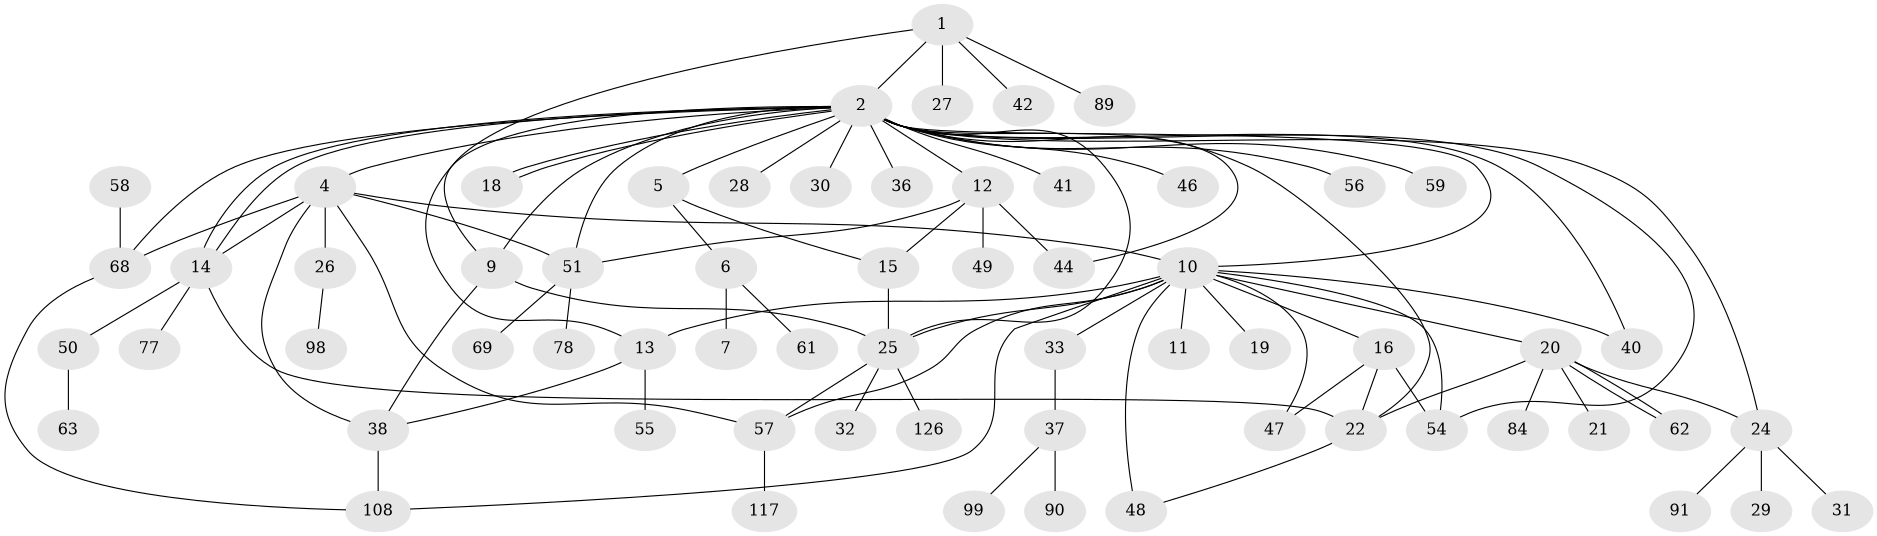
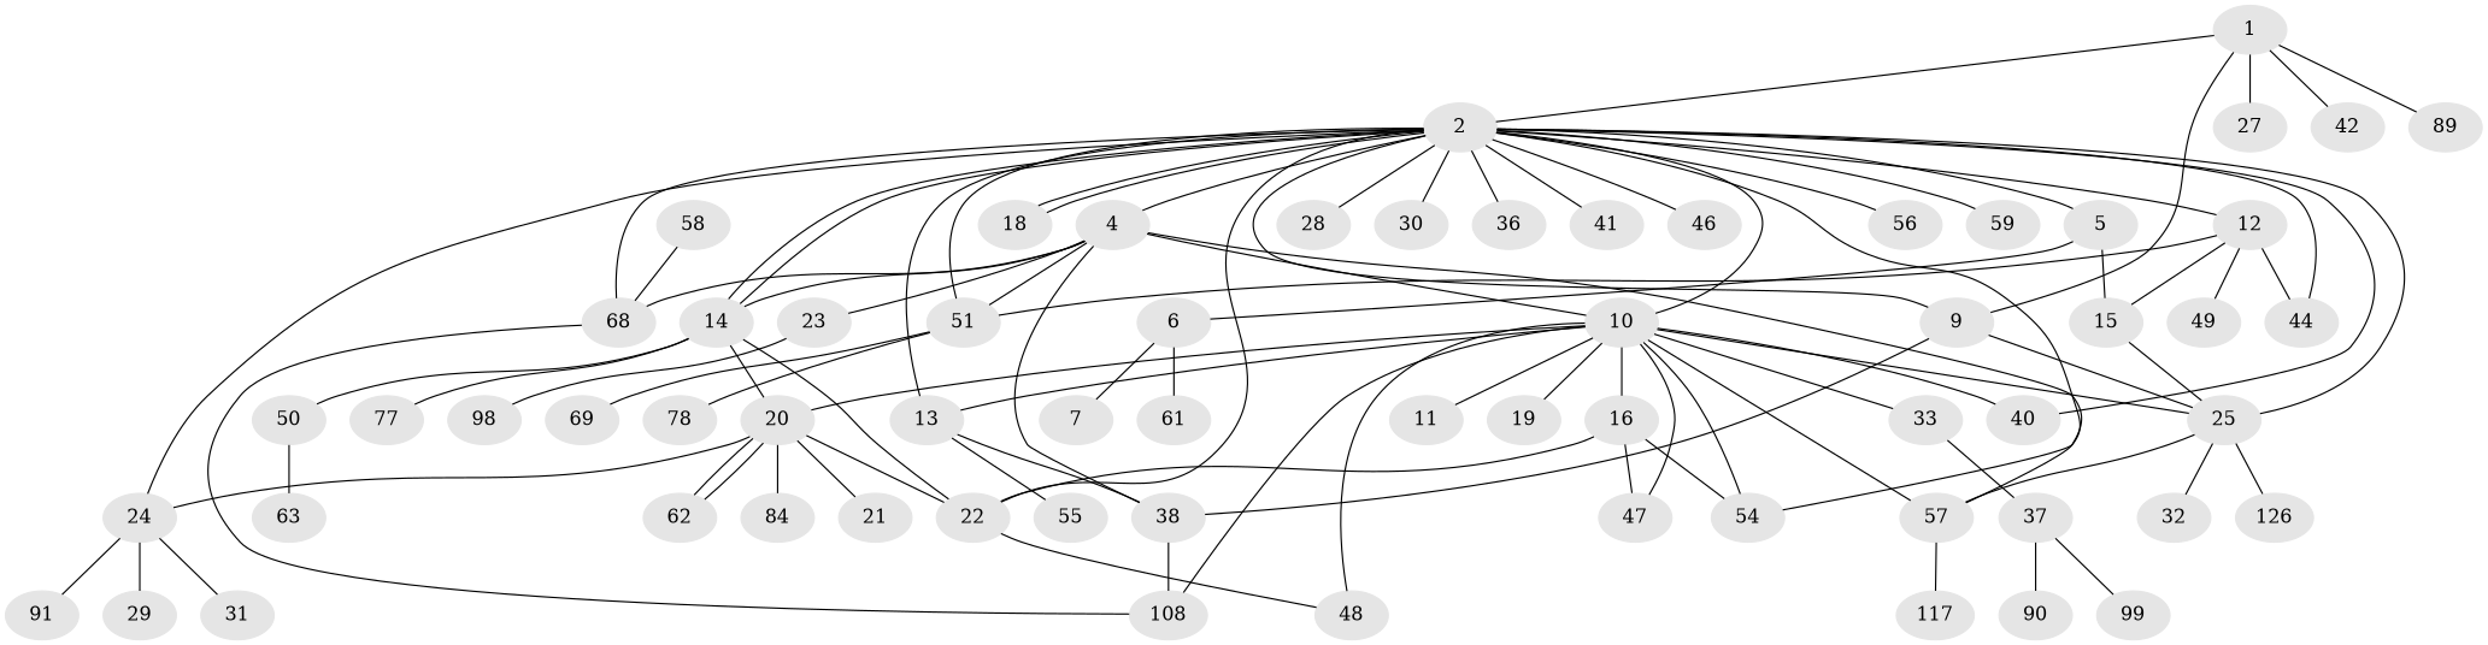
  graph {
    node [color=gray90 style=filled]
    2 [super="+8+97+75+86+3+115+88"]
    9 [super="+71"]
    4 [super="+95+26"]
    5 [super="+92"]
    10 [super="+52+79+76+39+103+105+130"]
    12 [super="+67"]
    13
    14
    18
    22 [super="+123+43+45"]
    24
    25 [super="+73"]
    28
    30
    36
    40
    41 [super="+65+106+102+80+72"]
    44
    46 [super="+109"]
    51 [super="+53+110"]
    54 [super="+114+131+121"]
    56
    59
    68
    1
    27
    42
    89
    38 [super="+66"]
-   23 [label=26]
+   23
    57
    6
    15 [super="+101+122+133+74"]
    11 [super="+129"]
    16 [super="+70"]
    19
    20
    33
    47
    48
    108 [super="+113"]
    49
    55
    50 [super="+119"]
    77
    29
    31
    91
    32
    126
    69
    78 [super="+104+93"]
    98 [super="+100"]
    117
    7
    61 [super="+83"]
    21
    62
    84
    37
    90 [super="+128"]
    99
    63
    58 [super="+85"]
    2 -- 9
    2 -- 4 [weight=3]
    2 -- 5
    2 -- 10 [weight=2]
    2 -- 12 [weight=2]
    2 -- 13
    2 -- 14 [weight=2]
    2 -- 14
    2 -- 18
    2 -- 18
    2 -- 22
    2 -- 24
    2 -- 25 [weight=2]
    2 -- 28
    2 -- 30
    2 -- 36
    2 -- 40
    2 -- 41
    2 -- 44
    2 -- 46
    2 -- 51
    2 -- 54
    2 -- 56
    2 -- 59
    2 -- 68
    9 -- 25
    9 -- 38
    4 -- 10
    4 -- 14
    4 -- 51
    4 -- 68
    4 -- 38
    4 -- 23
    4 -- 57
    5 -- 6
    5 -- 15
    10 -- 13
    10 -- 25
    10 -- 40
    10 -- 54
    10 -- 57
    10 -- 11
    10 -- 16
    10 -- 19
    10 -- 20
    10 -- 33
    10 -- 47
    10 -- 48 [weight=2]
    10 -- 108
    12 -- 44
    12 -- 51
    12 -- 15
    12 -- 49
    13 -- 38
    13 -- 55
    14 -- 22
+   14 -- 20
    14 -- 50
    14 -- 77
    22 -- 48
    24 -- 29
    24 -- 31
    24 -- 91
    25 -- 57
    25 -- 32
    25 -- 126
    51 -- 69
    51 -- 78
    68 -- 108
    1 -- 2
    1 -- 9
    1 -- 27
    1 -- 42
    1 -- 89
    38 -- 108
    23 -- 98
    57 -- 117
    6 -- 7
    6 -- 61
    15 -- 25
    16 -- 22
    16 -- 54
    16 -- 47
    20 -- 22
    20 -- 24
    20 -- 21
    20 -- 62
    20 -- 62
    20 -- 84
    33 -- 37
    50 -- 63
    37 -- 90
    37 -- 99
    58 -- 68
  }
